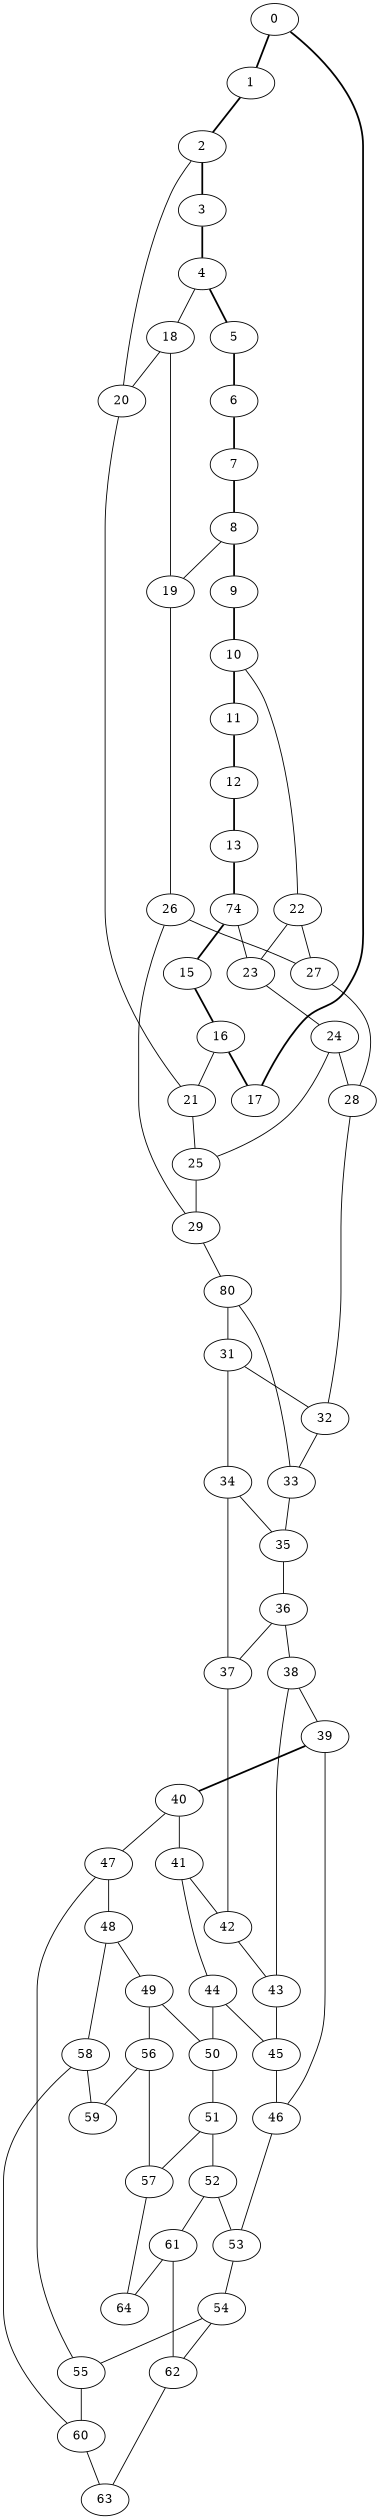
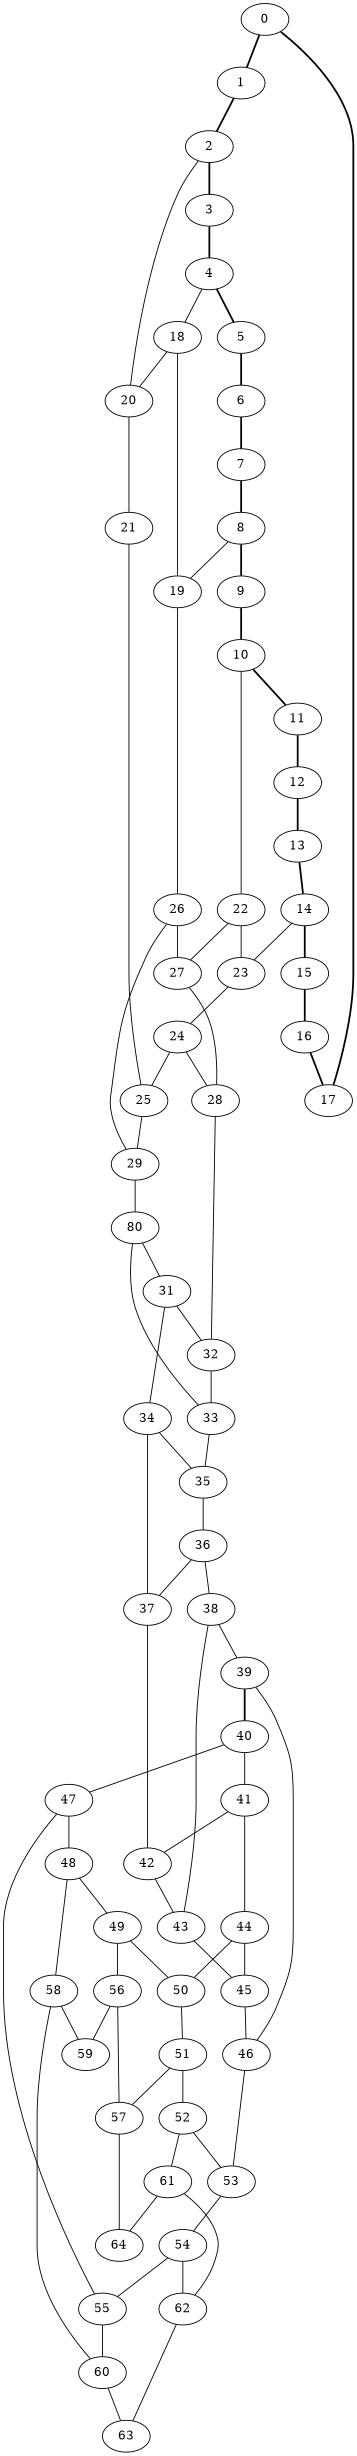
  graph {
    0
    1
    17
    2
    3
    20
    4
    21
    5
    18
    25
    6
    19
    7
    26
    8
    9
    10
    11
    22
    27
    29
    12
    23
    13
    24
    28
-   14 [label=74]
+   14
    15
    16
    n31 [label=80]
    32
    33
    31
    35
    34
    37
    36
    42
    38
    43
    39
    40
    46
    45
    41
    47
    53
    44
    48
    55
    54
    50
    49
    58
    60
    51
    57
    52
    62
    56
    59
    63
    64
    61
    0 -- 1 [style=bold]
    0 -- 17 [style=bold]
    1 -- 2 [style=bold]
    2 -- 3 [style=bold]
    2 -- 20
    3 -- 4 [style=bold]
    20 -- 21
    4 -- 5 [style=bold]
    4 -- 18
    21 -- 25
    5 -- 6 [style=bold]
    18 -- 20
    18 -- 19
    25 -- 29
    6 -- 7 [style=bold]
    19 -- 26
    7 -- 8 [style=bold]
    26 -- 27
    26 -- 29
    8 -- 19
    8 -- 9 [style=bold]
    9 -- 10 [style=bold]
    10 -- 11 [style=bold]
    10 -- 22
    11 -- 12 [style=bold]
    22 -- 27
    22 -- 23
    27 -- 28
    29 -- n31
    12 -- 13 [style=bold]
    23 -- 24
    13 -- 14 [style=bold]
    24 -- 25
    24 -- 28
    28 -- 32
    14 -- 23
    14 -- 15 [style=bold]
    15 -- 16 [style=bold]
    16 -- 17 [style=bold]
-   16 -- 21
    n31 -- 33
    n31 -- 31
    32 -- 33
    33 -- 35
    31 -- 32
    31 -- 34
    35 -- 36
    34 -- 35
    34 -- 37
    37 -- 42
    36 -- 37
    36 -- 38
    42 -- 43
    38 -- 43
    38 -- 39
    43 -- 45
    39 -- 40 [style=bold]
    39 -- 46
    40 -- 41
    40 -- 47
    46 -- 53
    45 -- 46
    41 -- 42
    41 -- 44
    47 -- 48
    47 -- 55
    53 -- 54
    44 -- 45
    44 -- 50
    48 -- 49
    48 -- 58
    55 -- 60
    54 -- 55
    54 -- 62
    50 -- 51
    49 -- 50
    49 -- 56
    58 -- 60
    58 -- 59
    60 -- 63
    51 -- 57
    51 -- 52
    57 -- 64
    52 -- 53
    52 -- 61
    62 -- 63
    56 -- 57
    56 -- 59
    61 -- 62
    61 -- 64
  }
